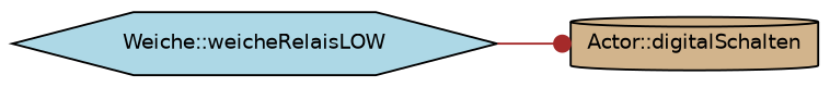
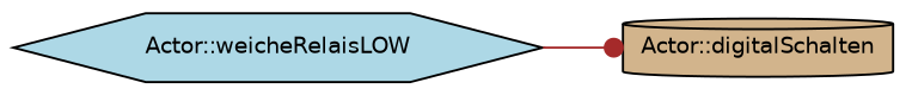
  digraph {
    rankdir=LR
    node [color=black fontname=Helvetica fontsize=10 style=filled]
-   n1 [fillcolor=lightblue fontcolor=black height=0.2 label="Weiche::weicheRelaisLOW" shape=hexagon width=0.4]
+   n1 [fillcolor=lightblue fontcolor=black height=0.2 label="Actor::weicheRelaisLOW" shape=hexagon width=0.4]
    n2 [fillcolor=tan height=0.2 label="Actor::digitalSchalten" shape=cylinder width=0.4]
    n1 -> n2 [color=brown fontname=Helvetica fontsize=10 labelfontname=Helvetica labelfontsize=10 style=solid arrowhead=dot]
  }
